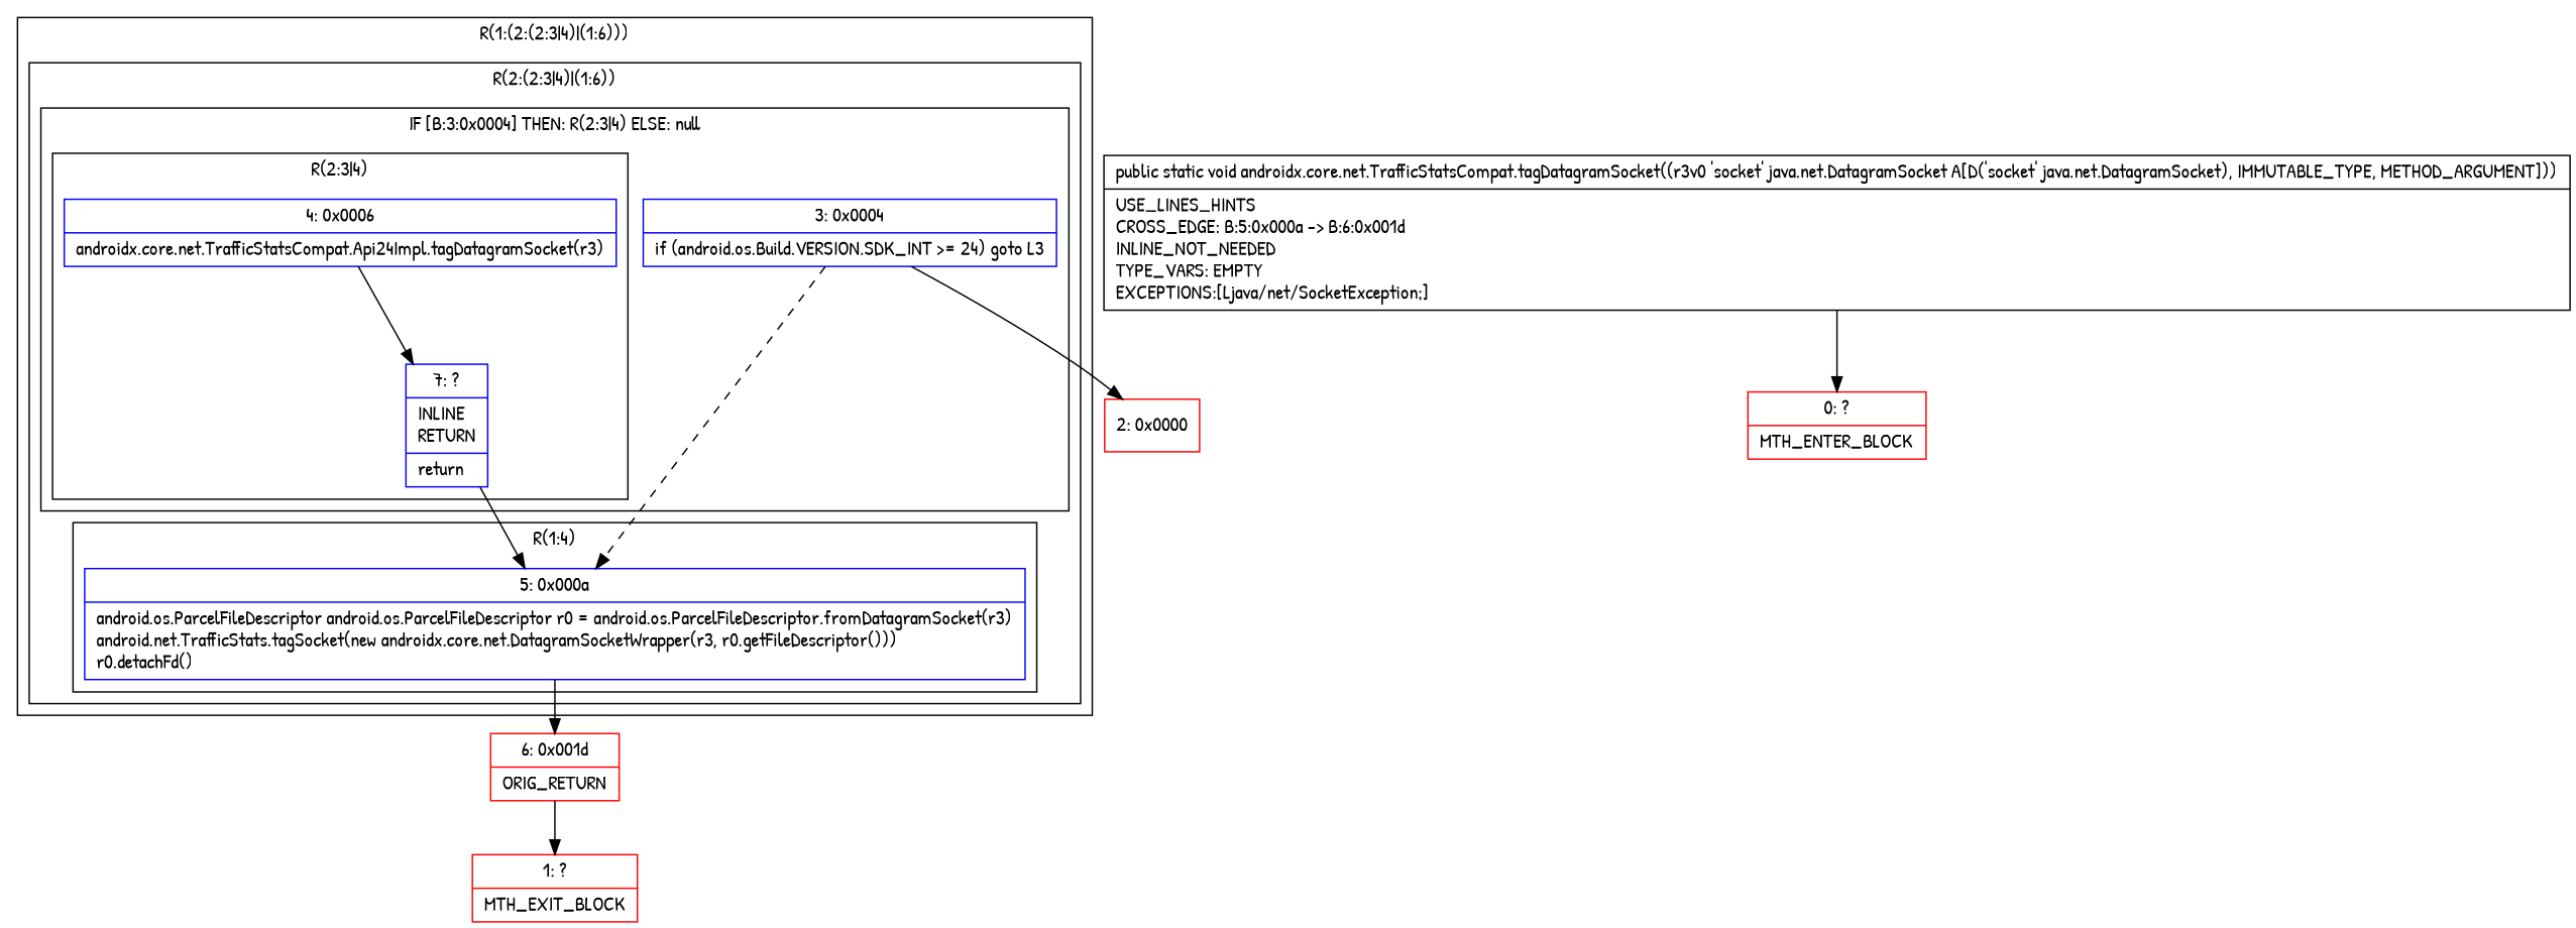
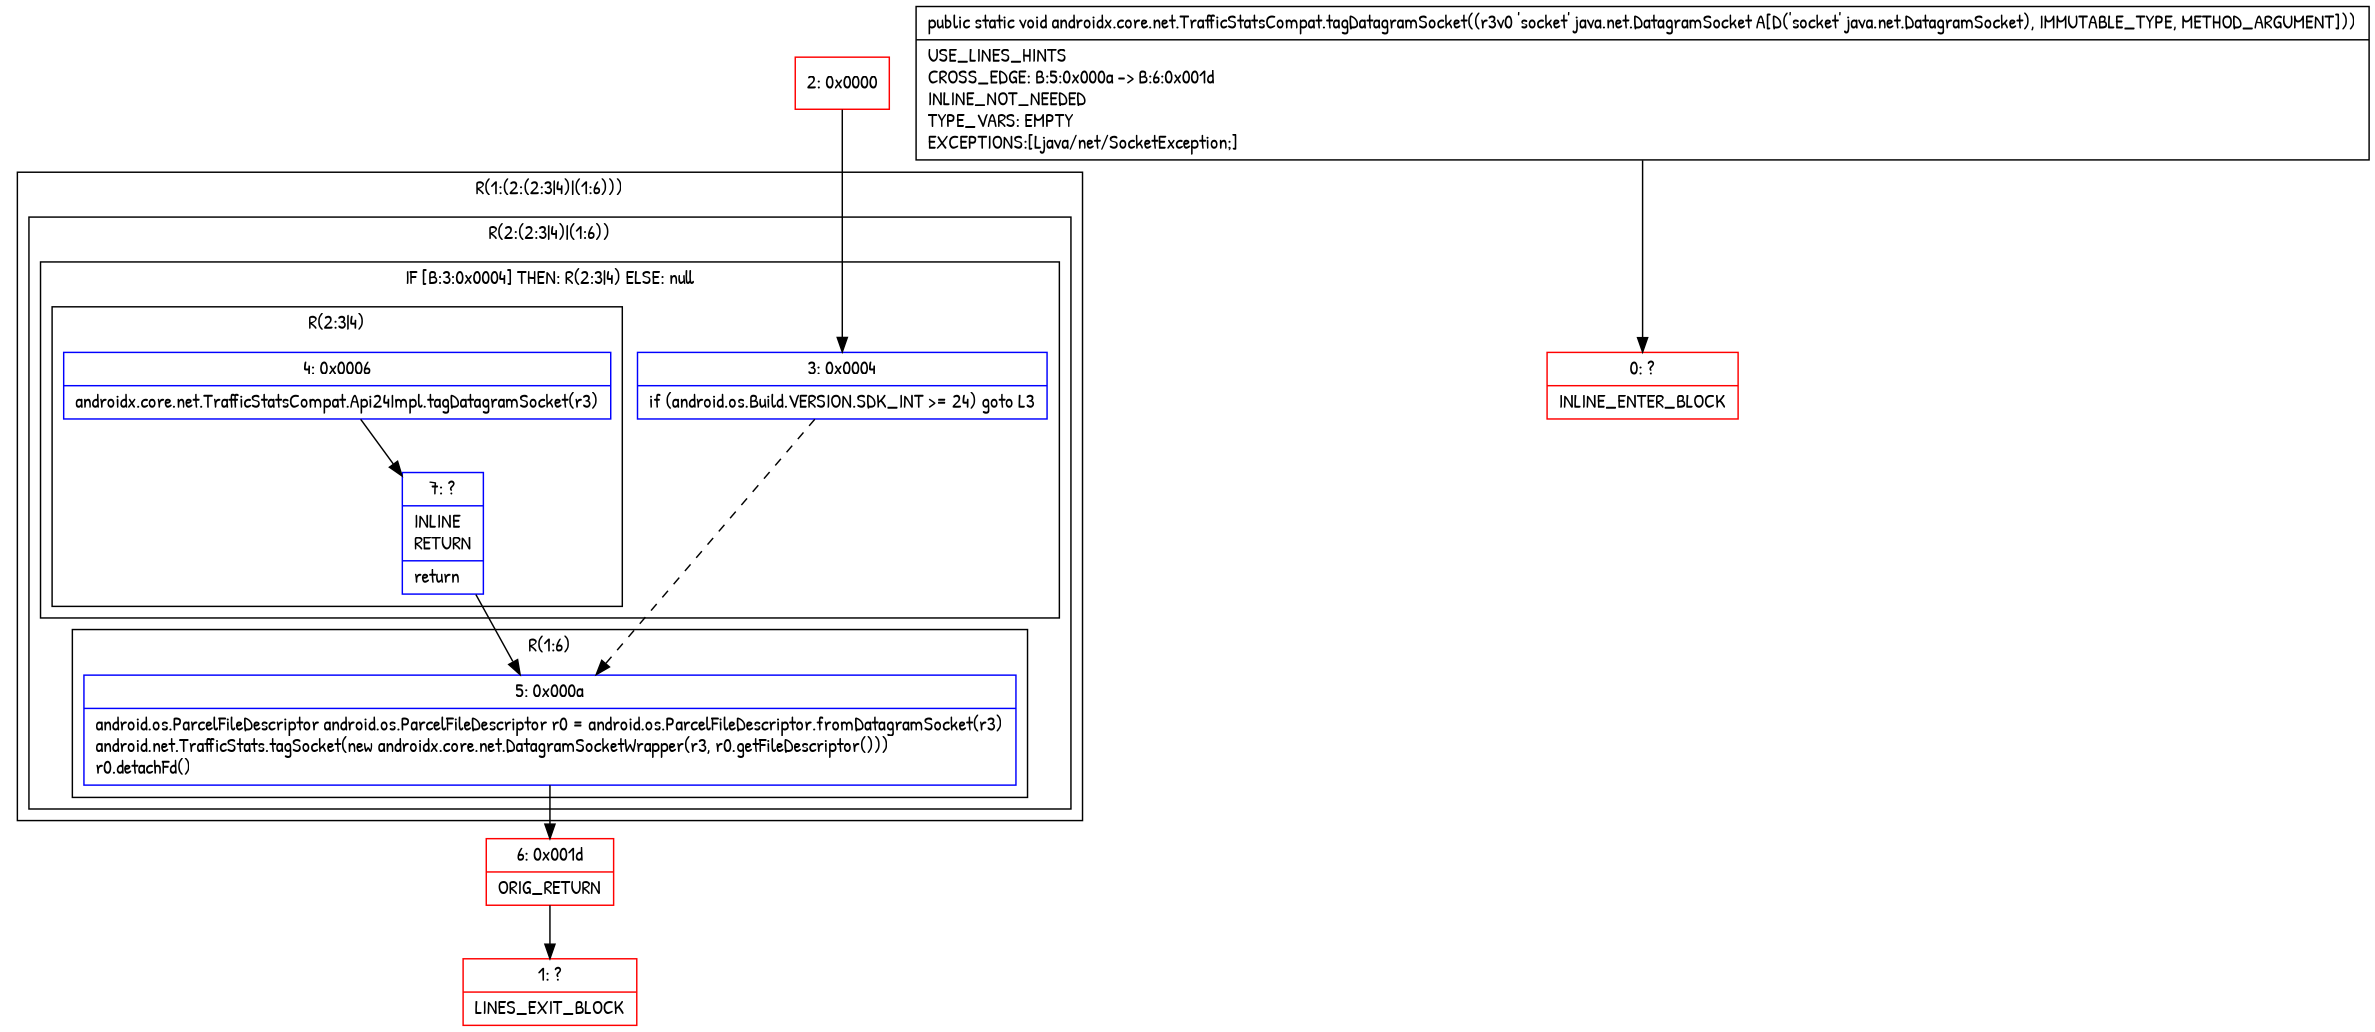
  digraph {
    fontname="Patrick Hand"
    node [color=blue fontname="Patrick Hand" shape=record]
    edge [fontname="Patrick Hand"]
    n1 [label="{4\:\ 0x0006|androidx.core.net.TrafficStatsCompat.Api24Impl.tagDatagramSocket(r3)\l}"]
    n2 [label="{7\:\ ?|INLINE\lRETURN\l|return\l}"]
    n3 [label="{3\:\ 0x0004|if (android.os.Build.VERSION.SDK_INT \>= 24) goto L3\l}"]
    n4 [label="{5\:\ 0x000a|android.os.ParcelFileDescriptor android.os.ParcelFileDescriptor r0 = android.os.ParcelFileDescriptor.fromDatagramSocket(r3)\landroid.net.TrafficStats.tagSocket(new androidx.core.net.DatagramSocketWrapper(r3, r0.getFileDescriptor()))\lr0.detachFd()\l}"]
    n5 [color=red label="{6\:\ 0x001d|ORIG_RETURN\l}"]
-   n6 [color=red label="{1\:\ ?|MTH_EXIT_BLOCK\l}"]
-   n7 [color=red label="{0\:\ ?|MTH_ENTER_BLOCK\l}"]
+   n6 [color=red label="{1\:\ ?|LINES_EXIT_BLOCK\l}"]
+   n7 [color=red label="{0\:\ ?|INLINE_ENTER_BLOCK\l}"]
    n8 [color=red label="{2\:\ 0x0000}"]
    n9 [label="{public static void androidx.core.net.TrafficStatsCompat.tagDatagramSocket((r3v0 'socket' java.net.DatagramSocket A[D('socket' java.net.DatagramSocket), IMMUTABLE_TYPE, METHOD_ARGUMENT]))  | USE_LINES_HINTS\lCROSS_EDGE: B:5:0x000a \-\> B:6:0x001d\lINLINE_NOT_NEEDED\lTYPE_VARS: EMPTY\lEXCEPTIONS:[Ljava\/net\/SocketException;]\l}" color=""]
    subgraph cluster_1 {
      label="R(1:(2:(2:3|4)|(1:6)))"
      subgraph cluster_2 {
        label="R(2:(2:3|4)|(1:6))"
        subgraph cluster_3 {
          label="IF [B:3:0x0004] THEN: R(2:3|4) ELSE: null"
          n3
          subgraph cluster_4 {
            label="R(2:3|4)"
            n1
            n2
          }
        }
        subgraph cluster_5 {
-         label="R(1:4)"
+         label="R(1:6)"
          n4
        }
      }
    }
    n1 -> n2
    n2 -> n4
    n3 -> n4 [style=dashed]
    n4 -> n5
    n5 -> n6
-   n3 -> n8
+   n8 -> n3
    n9 -> n7
  }
